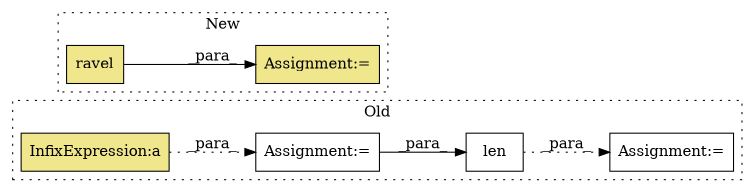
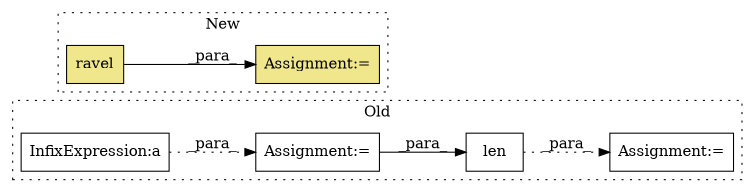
  digraph {
    rankdir=LR
    node [a=7 l=1 shape=box style=filled fillcolor=white]
    edge [style=dotted]
    n1 [a=32 l="4,1" label=len s="2032,2043"]
    n2 [label="Assignment:=" s=2111]
    n3 [label="Assignment:=" s=1951]
-   n4 [a=27 l=3 label="InfixExpression:a" s=1996 fillcolor=khaki]
+   n4 [a=27 l=3 label="InfixExpression:a" s=1996]
    n5 [a=32 l="6,1" label=ravel s="1855,1876" fillcolor=khaki]
    n6 [label="Assignment:=" s=2232 fillcolor=khaki]
    subgraph cluster_1 {
      label=Old
      style=dotted
      n1
      n2
      n3
      n4
    }
    subgraph cluster_2 {
      label=New
      style=dotted
      n5
      n6
    }
    n1 -> n2 [label=_para_]
    n3 -> n1 [label=_para_ style=solid]
    n4 -> n3 [label=_para_]
    n5 -> n6 [label=_para_ style=solid]
  }
